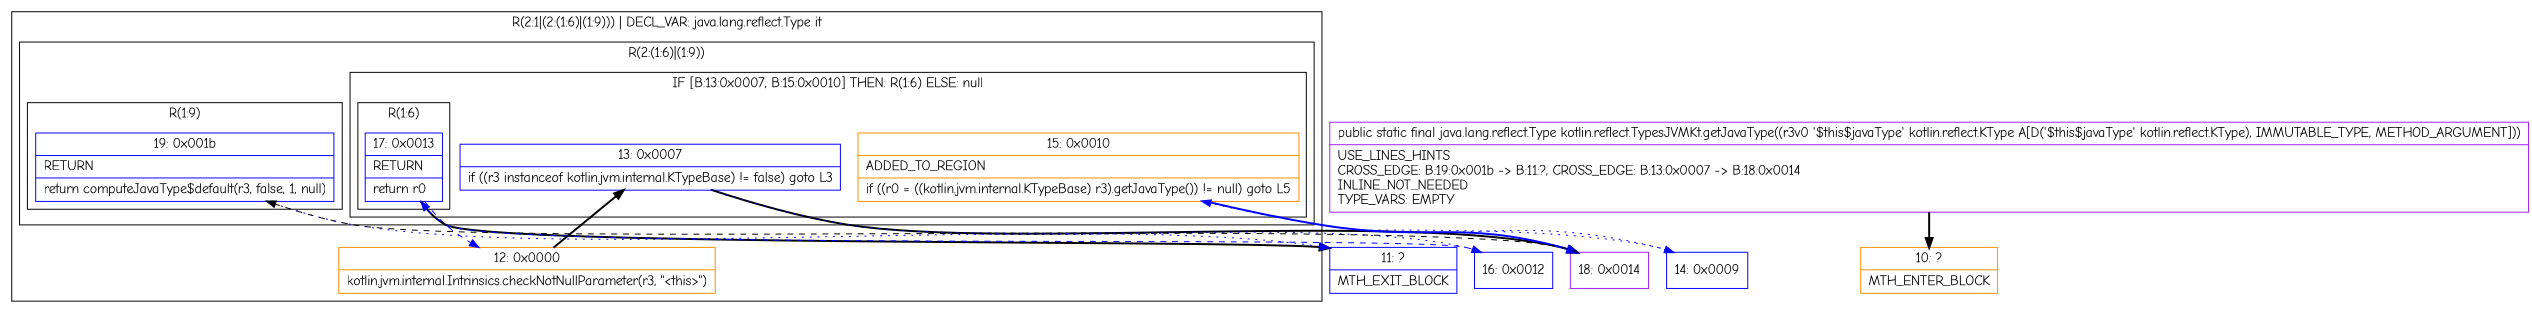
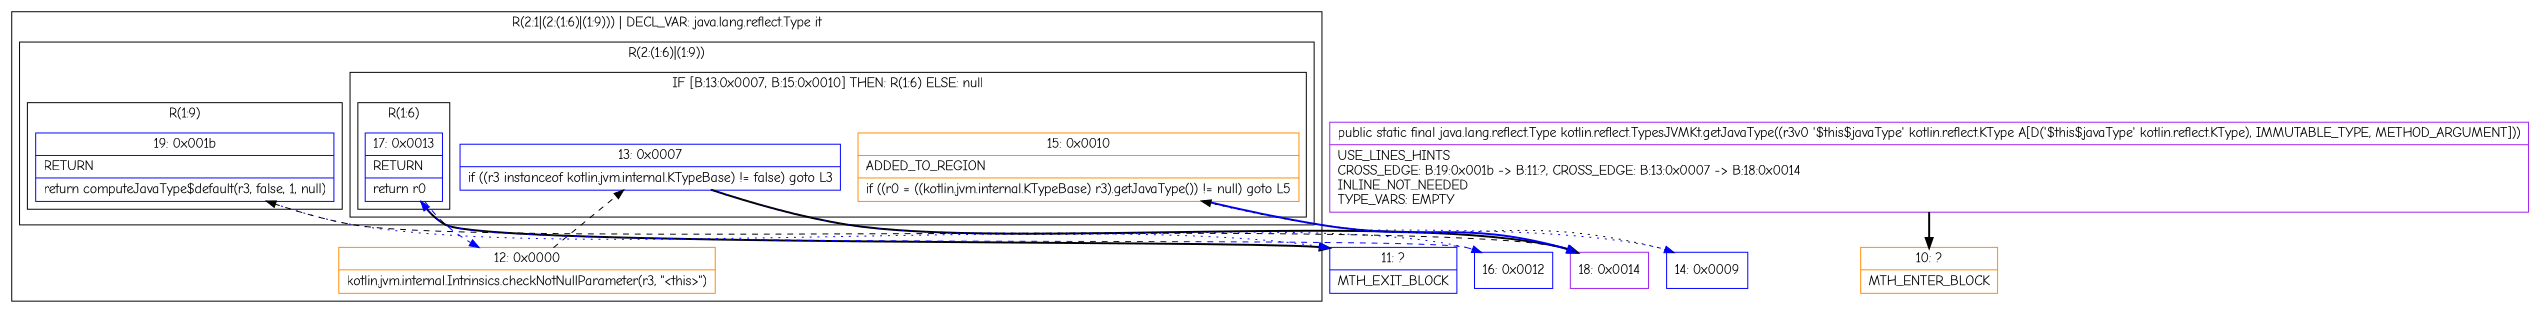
  digraph {
    fontname="Comic Neue"
    node [color=blue fontname="Comic Neue" shape=record]
    edge [color=blue fontname="Comic Neue" style=dashed]
    n1 [label="{17\:\ 0x0013|RETURN\l|return r0\l}"]
    n2 [label="{13\:\ 0x0007|if ((r3 instanceof kotlin.jvm.internal.KTypeBase) != false) goto L3\l}"]
    n3 [color=darkorange label="{15\:\ 0x0010|ADDED_TO_REGION\l|if ((r0 = ((kotlin.jvm.internal.KTypeBase) r3).getJavaType()) != null) goto L5\l}"]
    n4 [label="{19\:\ 0x001b|RETURN\l|return computeJavaType$default(r3, false, 1, null)\l}"]
    n5 [color=darkorange label="{12\:\ 0x0000|kotlin.jvm.internal.Intrinsics.checkNotNullParameter(r3, \"\<this\>\")\l}"]
    n6 [label="{11\:\ ?|MTH_EXIT_BLOCK\l}"]
    n7 [label="{14\:\ 0x0009}"]
    n8 [color=purple label="{18\:\ 0x0014}"]
    n9 [label="{16\:\ 0x0012}"]
    n10 [color=darkorange label="{10\:\ ?|MTH_ENTER_BLOCK\l}"]
    n11 [color=purple label="{public static final java.lang.reflect.Type kotlin.reflect.TypesJVMKt.getJavaType((r3v0 '$this$javaType' kotlin.reflect.KType A[D('$this$javaType' kotlin.reflect.KType), IMMUTABLE_TYPE, METHOD_ARGUMENT]))  | USE_LINES_HINTS\lCROSS_EDGE: B:19:0x001b \-\> B:11:?, CROSS_EDGE: B:13:0x0007 \-\> B:18:0x0014\lINLINE_NOT_NEEDED\lTYPE_VARS: EMPTY\l}"]
    subgraph cluster_1 {
      label="R(2:1|(2:(1:6)|(1:9))) | DECL_VAR: java.lang.reflect.Type it\l"
      n5
      subgraph cluster_2 {
        label="R(2:(1:6)|(1:9))"
        subgraph cluster_3 {
          label="IF [B:13:0x0007, B:15:0x0010] THEN: R(1:6) ELSE: null"
          n2
          n3
          subgraph cluster_4 {
            label="R(1:6)"
            n1
          }
        }
        subgraph cluster_5 {
          label="R(1:9)"
          n4
        }
      }
    }
    n1 -> n5
    n1 -> n6 [color=black style=bold]
    n2 -> n7 [style=dotted]
    n2 -> n8 [color=black style=bold]
    n2 -> n9 [style=dotted]
    n3 -> n8 [style=bold]
    n4 -> n6 [style=dotted]
-   n5 -> n2 [color=black style=bold]
-   n7 -> n3 [style=dotted]
+   n5 -> n2 [color=black]
+   n7 -> n3 [color=black style=dotted]
    n8 -> n4 [color=black]
    n9 -> n1
    n11 -> n10 [color=black style=bold]
  }
